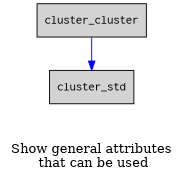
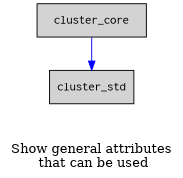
  digraph {
    label="Show general attributes\n that can be used"
    node [fontname=Courier shape=rectangle style=filled]
-   cluster_core [label=cluster_cluster]
+   cluster_core
    cluster_std
    subgraph cluster_1 {
      color=lightgrey
      label="Standard: Window system with normally used applications"
      style=filled
    }
    subgraph cluster_2 {
      color=lightgrey
      label="Core: Minimum with X Server"
      style=filled
    }
    cluster_core -> cluster_std [color=blue]
  }
